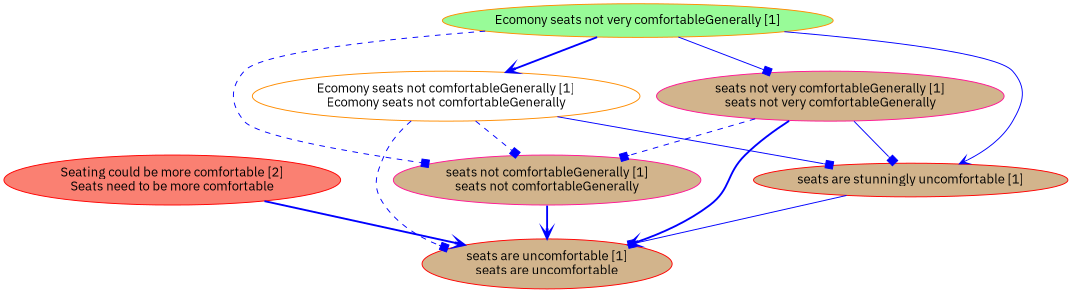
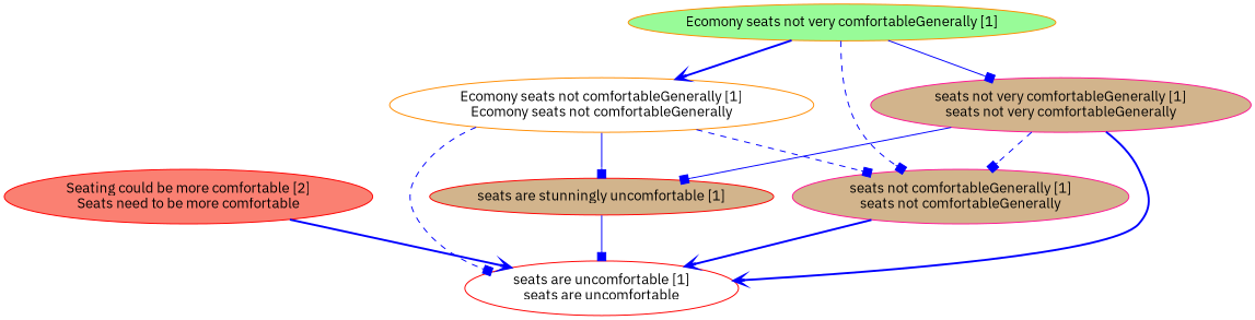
  digraph {
    fontname="IBM Plex Sans"
    node [color=red fillcolor=tan fontname="IBM Plex Sans" style=filled]
    edge [arrowhead=box color=blue fontname="IBM Plex Sans" style=solid]
    "Seating could be more comfortable [2]\nSeats need to be more comfortable" [fillcolor=salmon]
-   "seats are uncomfortable [1]\nseats are uncomfortable"
+   "seats are uncomfortable [1]\nseats are uncomfortable" [fillcolor=white]
    "Ecomony seats not very comfortableGenerally [1]" [color=darkorange fillcolor=palegreen]
    "Ecomony seats not comfortableGenerally [1]\nEcomony seats not comfortableGenerally" [color=darkorange fillcolor=white]
    "seats not comfortableGenerally [1]\nseats not comfortableGenerally" [color=deeppink]
    "seats not very comfortableGenerally [1]\nseats not very comfortableGenerally" [color=deeppink]
    "seats are stunningly uncomfortable [1]"
    "Seating could be more comfortable [2]\nSeats need to be more comfortable" -> "seats are uncomfortable [1]\nseats are uncomfortable" [arrowhead=vee style=bold]
    "Ecomony seats not very comfortableGenerally [1]" -> "Ecomony seats not comfortableGenerally [1]\nEcomony seats not comfortableGenerally" [arrowhead=vee style=bold]
    "Ecomony seats not very comfortableGenerally [1]" -> "seats not comfortableGenerally [1]\nseats not comfortableGenerally" [style=dashed]
    "Ecomony seats not very comfortableGenerally [1]" -> "seats not very comfortableGenerally [1]\nseats not very comfortableGenerally"
-   "Ecomony seats not very comfortableGenerally [1]" -> "seats are stunningly uncomfortable [1]" [arrowhead=vee]
    "Ecomony seats not comfortableGenerally [1]\nEcomony seats not comfortableGenerally" -> "seats are uncomfortable [1]\nseats are uncomfortable" [style=dashed]
    "Ecomony seats not comfortableGenerally [1]\nEcomony seats not comfortableGenerally" -> "seats not comfortableGenerally [1]\nseats not comfortableGenerally" [style=dashed]
    "Ecomony seats not comfortableGenerally [1]\nEcomony seats not comfortableGenerally" -> "seats are stunningly uncomfortable [1]"
    "seats not comfortableGenerally [1]\nseats not comfortableGenerally" -> "seats are uncomfortable [1]\nseats are uncomfortable" [arrowhead=vee style=bold]
    "seats not very comfortableGenerally [1]\nseats not very comfortableGenerally" -> "seats are uncomfortable [1]\nseats are uncomfortable" [arrowhead=vee style=bold]
    "seats not very comfortableGenerally [1]\nseats not very comfortableGenerally" -> "seats not comfortableGenerally [1]\nseats not comfortableGenerally" [style=dashed]
    "seats not very comfortableGenerally [1]\nseats not very comfortableGenerally" -> "seats are stunningly uncomfortable [1]"
    "seats are stunningly uncomfortable [1]" -> "seats are uncomfortable [1]\nseats are uncomfortable"
  }
